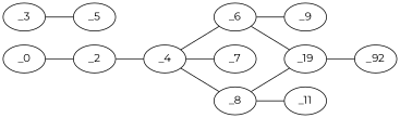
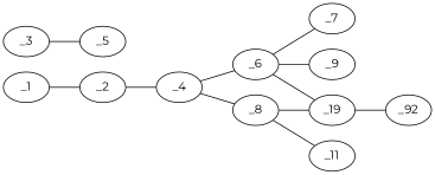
  graph {
    fontname=Montserrat
    rankdir=LR
    node [charge=0 chem=2 fontname=Montserrat symbol="O  " x=3.7321 y=1]
    edge [fontname=Montserrat valence=1]
-   _1 [y=2 label=_0]
+   _1 [y=2]
    _2 [chem=1 symbol="C  "]
    _4 [chem=1 symbol="C  " x=4.5981 y=0.5]
    _3 [chem=1 symbol="C  " x=2.866 y=0.5]
    _5 [x=2]
    _6 [chem=1 symbol="C  " x=2.866 y=-0.5]
    _7 [x=5.4641]
    _8 [chem=1 symbol="C  " x=4.5981 y=-0.5]
    _9 [x=2 y=-1]
    n10 [chem=1 label=_19 symbol="C  " y=-1]
    _11 [x=5.4641 y=-1]
    n12 [label=_92 x=3.732 y=-2]
    _1 -- _2
    _2 -- _4
    _4 -- _6
-   _4 -- _7
+   _6 -- _7
    _4 -- _8
    _3 -- _5
    _6 -- _9
    _6 -- n10
    _8 -- n10
    _8 -- _11
    n10 -- n12 [valence=2]
  }
